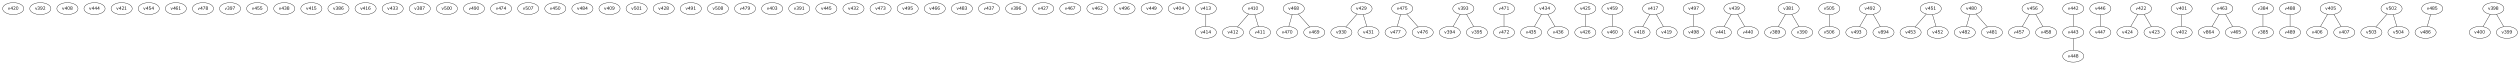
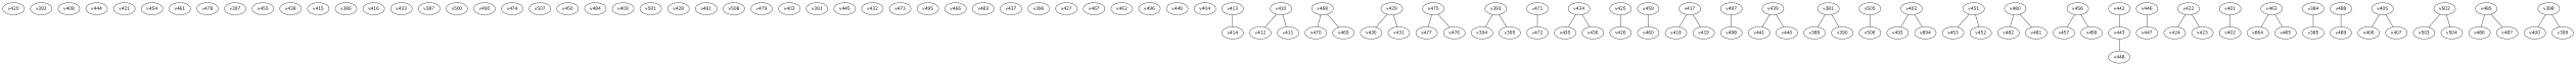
  graph {
    fontname=Nunito
    node [fontname=Nunito]
    edge [fontname=Nunito]
    v420
    v392
    v408
    v444
    v421
    v454
    v461
    v478
    v397
    v455
    v438
    v415
    v386
    v416
    v433
    v387
    v500
    v490
    v474
    v507
    v450
    v484
    v409
    v501
    v428
    v491
    v508
    v479
    v403
    v391
    v445
    v432
    v473
    v495
    v466
    v483
    v437
    v396
    v427
    v467
    v462
    v496
    v449
    v404
    v413
    v414
    v410
    v412
    v411
    v468
    v470
    v469
    v429
-   v430 [label=v930]
+   v430
    v431
    v475
    v477
    v476
    v393
    v394
    v395
    v471
    v472
    v434
    v435
    v436
    v425
    v426
    v459
    v460
    v417
    v418
    v419
    v497
    v498
    v439
    v441
    v440
    n79 [label=v381]
    v389
    v390
    v505
    v506
    v492
    v493
    n86 [label=v894]
    v451
    v453
    v452
    v480
    v482
    v481
    v456
    v457
    v458
    v442
    v443
    v448
    v446
    v447
    v422
    v424
    v423
    v401
    v402
    n106 [label=v864]
    v463
    v465
    v384
    v385
    v488
    v489
    v405
    v406
    v407
    v502
    v503
    v504
    v485
    v486
+   v487
    v398
    v400
    v399
    v413 -- v414
    v410 -- v412
    v410 -- v411
    v468 -- v470
    v468 -- v469
    v429 -- v430
    v429 -- v431
    v475 -- v477
    v475 -- v476
    v393 -- v394
    v393 -- v395
    v471 -- v472
    v434 -- v435
    v434 -- v436
    v425 -- v426
    v459 -- v460
    v417 -- v418
    v417 -- v419
    v497 -- v498
    v439 -- v441
    v439 -- v440
    n79 -- v389
    n79 -- v390
    v505 -- v506
    v492 -- v493
    v492 -- n86
    v451 -- v453
    v451 -- v452
    v480 -- v482
    v480 -- v481
    v456 -- v457
    v456 -- v458
    v442 -- v443
    v443 -- v448
    v446 -- v447
    v422 -- v424
    v422 -- v423
    v401 -- v402
    v463 -- n106
    v463 -- v465
    v384 -- v385
    v488 -- v489
    v405 -- v406
    v405 -- v407
    v502 -- v503
    v502 -- v504
    v485 -- v486
+   v485 -- v487
    v398 -- v400
    v398 -- v399
  }
